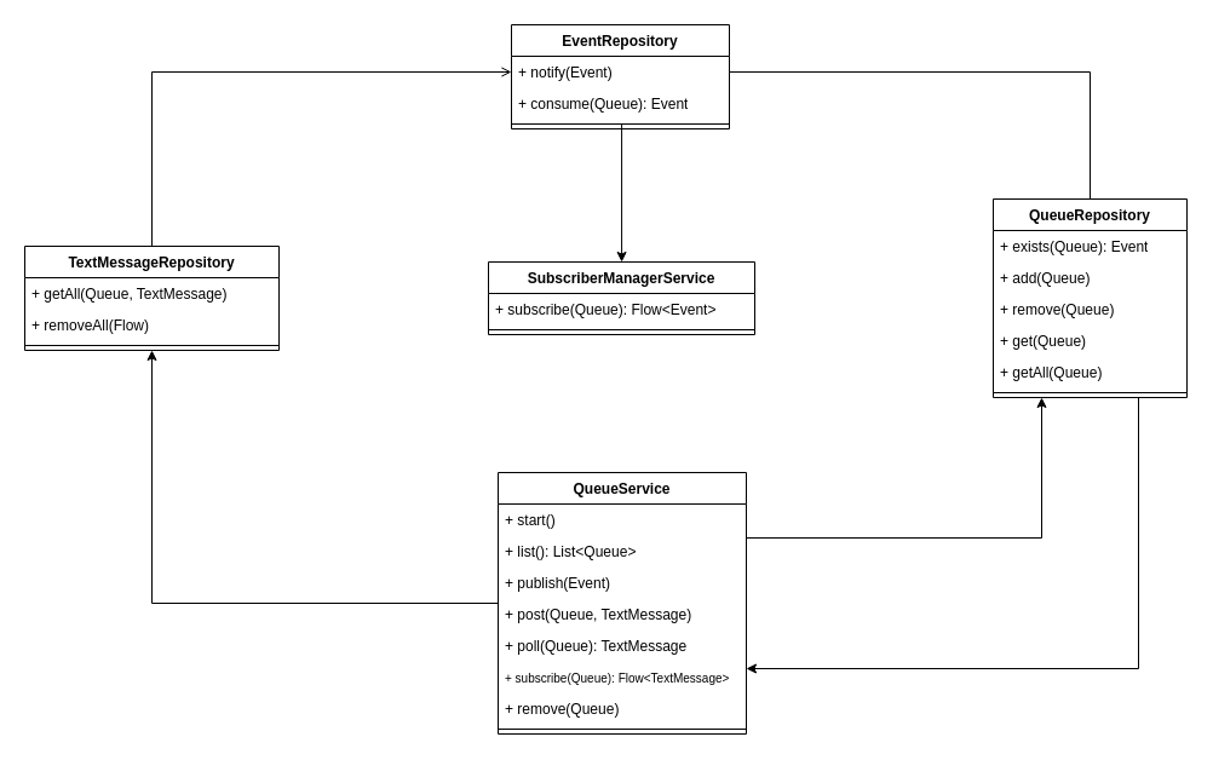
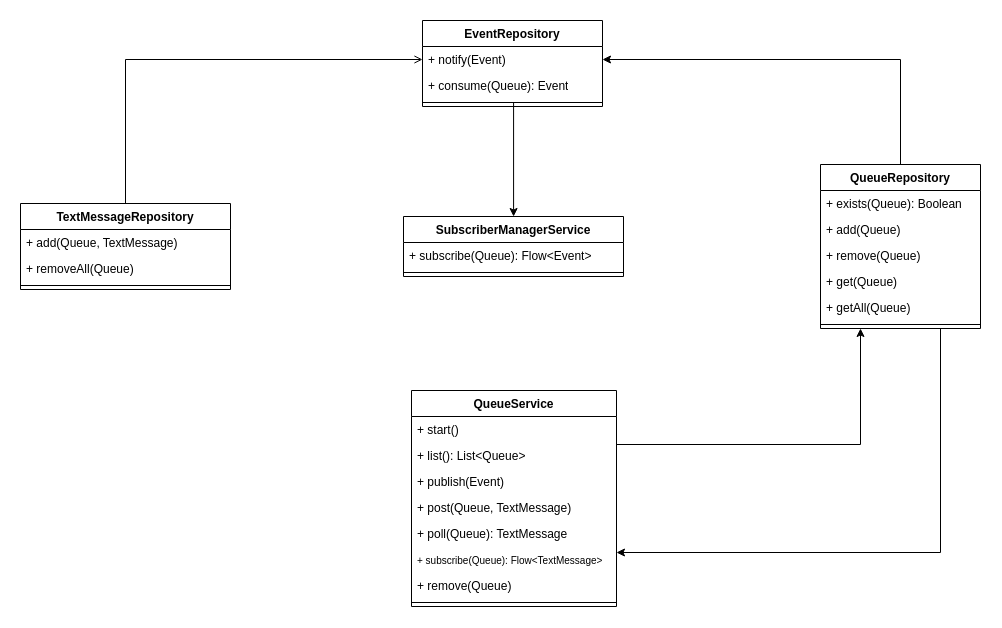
  <mxCell id="0" />
  <mxCell id="1" parent="0" />
- <mxCell id="2" style="edgeStyle=orthogonalEdgeStyle;rounded=0;orthogonalLoop=1;jettySize=auto;html=1;exitX=0;exitY=0.5;exitDx=0;exitDy=0;entryX=0.5;entryY=1;entryDx=0;entryDy=0;" parent="1" source="4" target="26" edge="1"><mxGeometry relative="1" as="geometry" /></mxCell>
  <mxCell id="3" style="edgeStyle=orthogonalEdgeStyle;rounded=0;orthogonalLoop=1;jettySize=auto;html=1;exitX=1;exitY=0.25;exitDx=0;exitDy=0;entryX=0.25;entryY=1;entryDx=0;entryDy=0;" parent="1" source="4" target="18" edge="1"><mxGeometry relative="1" as="geometry" /></mxCell>
  <mxCell id="4" value="QueueService" style="swimlane;fontStyle=1;align=center;verticalAlign=top;childLayout=stackLayout;horizontal=1;startSize=26;horizontalStack=0;resizeParent=1;resizeParentMax=0;resizeLast=0;collapsible=1;marginBottom=0;whiteSpace=wrap;html=1;" parent="1" vertex="1"><mxGeometry x="411" y="390" width="205" height="216" as="geometry"><mxRectangle x="488" y="410" width="210" height="70" as="alternateBounds" /></mxGeometry></mxCell>
  <mxCell id="5" value="+ start()" style="text;strokeColor=none;fillColor=none;align=left;verticalAlign=top;spacingLeft=4;spacingRight=4;overflow=hidden;rotatable=0;points=[[0,0.5],[1,0.5]];portConstraint=eastwest;whiteSpace=wrap;html=1;" parent="4" vertex="1"><mxGeometry y="26" width="205" height="26" as="geometry" /></mxCell>
  <mxCell id="6" value="+ list(): List&amp;lt;Queue&lt;span style=&quot;background-color: initial;&quot;&gt;&amp;gt;&lt;/span&gt;" style="text;strokeColor=none;fillColor=none;align=left;verticalAlign=top;spacingLeft=4;spacingRight=4;overflow=hidden;rotatable=0;points=[[0,0.5],[1,0.5]];portConstraint=eastwest;whiteSpace=wrap;html=1;" parent="4" vertex="1"><mxGeometry y="52" width="205" height="26" as="geometry" /></mxCell>
  <mxCell id="7" value="+ publish(Event)" style="text;strokeColor=none;fillColor=none;align=left;verticalAlign=top;spacingLeft=4;spacingRight=4;overflow=hidden;rotatable=0;points=[[0,0.5],[1,0.5]];portConstraint=eastwest;whiteSpace=wrap;html=1;" parent="4" vertex="1"><mxGeometry y="78" width="205" height="26" as="geometry" /></mxCell>
  <mxCell id="8" value="+ post(Queue, TextMessage)" style="text;strokeColor=none;fillColor=none;align=left;verticalAlign=top;spacingLeft=4;spacingRight=4;overflow=hidden;rotatable=0;points=[[0,0.5],[1,0.5]];portConstraint=eastwest;whiteSpace=wrap;html=1;" parent="4" vertex="1"><mxGeometry y="104" width="205" height="26" as="geometry" /></mxCell>
  <mxCell id="9" value="+ poll(Queue): TextMessage" style="text;strokeColor=none;fillColor=none;align=left;verticalAlign=top;spacingLeft=4;spacingRight=4;overflow=hidden;rotatable=0;points=[[0,0.5],[1,0.5]];portConstraint=eastwest;whiteSpace=wrap;html=1;" parent="4" vertex="1"><mxGeometry y="130" width="205" height="26" as="geometry" /></mxCell>
  <mxCell id="10" value="&lt;font style=&quot;font-size: 10px;&quot;&gt;+ subscribe(Queue): Flow&amp;lt;TextMessage&amp;gt;&lt;/font&gt;" style="text;strokeColor=none;fillColor=none;align=left;verticalAlign=top;spacingLeft=4;spacingRight=4;overflow=hidden;rotatable=0;points=[[0,0.5],[1,0.5]];portConstraint=eastwest;whiteSpace=wrap;html=1;" parent="4" vertex="1"><mxGeometry y="156" width="205" height="26" as="geometry" /></mxCell>
  <mxCell id="11" value="+ remove(Queue)" style="text;strokeColor=none;fillColor=none;align=left;verticalAlign=top;spacingLeft=4;spacingRight=4;overflow=hidden;rotatable=0;points=[[0,0.5],[1,0.5]];portConstraint=eastwest;whiteSpace=wrap;html=1;" parent="4" vertex="1"><mxGeometry y="182" width="205" height="26" as="geometry" /></mxCell>
  <mxCell id="12" value="" style="line;strokeWidth=1;fillColor=none;align=left;verticalAlign=middle;spacingTop=-1;spacingLeft=3;spacingRight=3;rotatable=0;labelPosition=right;points=[];portConstraint=eastwest;strokeColor=inherit;" parent="4" vertex="1"><mxGeometry y="208" width="205" height="8" as="geometry" /></mxCell>
  <mxCell id="13" value="&lt;div&gt;SubscriberManagerService&lt;/div&gt;" style="swimlane;fontStyle=1;align=center;verticalAlign=top;childLayout=stackLayout;horizontal=1;startSize=26;horizontalStack=0;resizeParent=1;resizeParentMax=0;resizeLast=0;collapsible=1;marginBottom=0;whiteSpace=wrap;html=1;" parent="1" vertex="1"><mxGeometry x="403" y="216" width="220" height="60" as="geometry"><mxRectangle x="480" y="210" width="210" height="70" as="alternateBounds" /></mxGeometry></mxCell>
  <mxCell id="14" value="+ subscribe(Queue): Flow&amp;lt;Event&amp;gt;" style="text;strokeColor=none;fillColor=none;align=left;verticalAlign=top;spacingLeft=4;spacingRight=4;overflow=hidden;rotatable=0;points=[[0,0.5],[1,0.5]];portConstraint=eastwest;whiteSpace=wrap;html=1;" parent="13" vertex="1"><mxGeometry y="26" width="220" height="26" as="geometry" /></mxCell>
  <mxCell id="15" value="" style="line;strokeWidth=1;fillColor=none;align=left;verticalAlign=middle;spacingTop=-1;spacingLeft=3;spacingRight=3;rotatable=0;labelPosition=right;points=[];portConstraint=eastwest;strokeColor=inherit;" parent="13" vertex="1"><mxGeometry y="52" width="220" height="8" as="geometry" /></mxCell>
  <mxCell id="16" style="edgeStyle=orthogonalEdgeStyle;rounded=0;orthogonalLoop=1;jettySize=auto;html=1;exitX=0.75;exitY=1;exitDx=0;exitDy=0;entryX=1;entryY=0.75;entryDx=0;entryDy=0;" parent="1" source="18" target="4" edge="1"><mxGeometry relative="1" as="geometry" /></mxCell>
- <mxCell id="17" style="edgeStyle=orthogonalEdgeStyle;rounded=0;orthogonalLoop=1;jettySize=auto;html=1;exitX=0.5;exitY=0;exitDx=0;exitDy=0;endArrow=none;" parent="1" source="18" target="32" edge="1"><mxGeometry relative="1" as="geometry" /></mxCell>
+ <mxCell id="17" style="edgeStyle=orthogonalEdgeStyle;rounded=0;orthogonalLoop=1;jettySize=auto;html=1;exitX=0.5;exitY=0;exitDx=0;exitDy=0;" parent="1" source="18" target="32" edge="1"><mxGeometry relative="1" as="geometry" /></mxCell>
  <mxCell id="18" value="QueueRepository&lt;div&gt;&lt;br&gt;&lt;/div&gt;" style="swimlane;fontStyle=1;align=center;verticalAlign=top;childLayout=stackLayout;horizontal=1;startSize=26;horizontalStack=0;resizeParent=1;resizeParentMax=0;resizeLast=0;collapsible=1;marginBottom=0;whiteSpace=wrap;html=1;" parent="1" vertex="1"><mxGeometry x="820" y="164" width="160" height="164" as="geometry"><mxRectangle x="850" y="210" width="210" height="70" as="alternateBounds" /></mxGeometry></mxCell>
- <mxCell id="19" value="+ exists(Queue): Event" style="text;strokeColor=none;fillColor=none;align=left;verticalAlign=top;spacingLeft=4;spacingRight=4;overflow=hidden;rotatable=0;points=[[0,0.5],[1,0.5]];portConstraint=eastwest;whiteSpace=wrap;html=1;" parent="18" vertex="1"><mxGeometry y="26" width="160" height="26" as="geometry" /></mxCell>
+ <mxCell id="19" value="+ exists(Queue): Boolean" style="text;strokeColor=none;fillColor=none;align=left;verticalAlign=top;spacingLeft=4;spacingRight=4;overflow=hidden;rotatable=0;points=[[0,0.5],[1,0.5]];portConstraint=eastwest;whiteSpace=wrap;html=1;" parent="18" vertex="1"><mxGeometry y="26" width="160" height="26" as="geometry" /></mxCell>
  <mxCell id="20" value="+ add(Queue)" style="text;strokeColor=none;fillColor=none;align=left;verticalAlign=top;spacingLeft=4;spacingRight=4;overflow=hidden;rotatable=0;points=[[0,0.5],[1,0.5]];portConstraint=eastwest;whiteSpace=wrap;html=1;" parent="18" vertex="1"><mxGeometry y="52" width="160" height="26" as="geometry" /></mxCell>
  <mxCell id="21" value="+ remove(Queue)" style="text;strokeColor=none;fillColor=none;align=left;verticalAlign=top;spacingLeft=4;spacingRight=4;overflow=hidden;rotatable=0;points=[[0,0.5],[1,0.5]];portConstraint=eastwest;whiteSpace=wrap;html=1;" parent="18" vertex="1"><mxGeometry y="78" width="160" height="26" as="geometry" /></mxCell>
  <mxCell id="22" value="+ get(Queue)" style="text;strokeColor=none;fillColor=none;align=left;verticalAlign=top;spacingLeft=4;spacingRight=4;overflow=hidden;rotatable=0;points=[[0,0.5],[1,0.5]];portConstraint=eastwest;whiteSpace=wrap;html=1;" parent="18" vertex="1"><mxGeometry y="104" width="160" height="26" as="geometry" /></mxCell>
  <mxCell id="23" value="+ getAll(Queue)" style="text;strokeColor=none;fillColor=none;align=left;verticalAlign=top;spacingLeft=4;spacingRight=4;overflow=hidden;rotatable=0;points=[[0,0.5],[1,0.5]];portConstraint=eastwest;whiteSpace=wrap;html=1;" parent="18" vertex="1"><mxGeometry y="130" width="160" height="26" as="geometry" /></mxCell>
  <mxCell id="24" value="" style="line;strokeWidth=1;fillColor=none;align=left;verticalAlign=middle;spacingTop=-1;spacingLeft=3;spacingRight=3;rotatable=0;labelPosition=right;points=[];portConstraint=eastwest;strokeColor=inherit;" parent="18" vertex="1"><mxGeometry y="156" width="160" height="8" as="geometry" /></mxCell>
  <mxCell id="25" style="edgeStyle=orthogonalEdgeStyle;rounded=0;orthogonalLoop=1;jettySize=auto;html=1;exitX=0.5;exitY=0;exitDx=0;exitDy=0;endArrow=open;" parent="1" source="26" target="32" edge="1"><mxGeometry relative="1" as="geometry" /></mxCell>
  <mxCell id="26" value="TextMessageRepository&lt;div&gt;&lt;br&gt;&lt;/div&gt;" style="swimlane;fontStyle=1;align=center;verticalAlign=top;childLayout=stackLayout;horizontal=1;startSize=26;horizontalStack=0;resizeParent=1;resizeParentMax=0;resizeLast=0;collapsible=1;marginBottom=0;whiteSpace=wrap;html=1;" parent="1" vertex="1"><mxGeometry x="20" y="203" width="210" height="86" as="geometry"><mxRectangle x="110" y="210" width="210" height="70" as="alternateBounds" /></mxGeometry></mxCell>
- <mxCell id="27" value="+ getAll(Queue, TextMessage)" style="text;strokeColor=none;fillColor=none;align=left;verticalAlign=top;spacingLeft=4;spacingRight=4;overflow=hidden;rotatable=0;points=[[0,0.5],[1,0.5]];portConstraint=eastwest;whiteSpace=wrap;html=1;" parent="26" vertex="1"><mxGeometry y="26" width="210" height="26" as="geometry" /></mxCell>
- <mxCell id="28" value="+ removeAll(Flow)" style="text;strokeColor=none;fillColor=none;align=left;verticalAlign=top;spacingLeft=4;spacingRight=4;overflow=hidden;rotatable=0;points=[[0,0.5],[1,0.5]];portConstraint=eastwest;whiteSpace=wrap;html=1;" parent="26" vertex="1"><mxGeometry y="52" width="210" height="26" as="geometry" /></mxCell>
+ <mxCell id="27" value="+ add(Queue, TextMessage)" style="text;strokeColor=none;fillColor=none;align=left;verticalAlign=top;spacingLeft=4;spacingRight=4;overflow=hidden;rotatable=0;points=[[0,0.5],[1,0.5]];portConstraint=eastwest;whiteSpace=wrap;html=1;" parent="26" vertex="1"><mxGeometry y="26" width="210" height="26" as="geometry" /></mxCell>
+ <mxCell id="28" value="+ removeAll(Queue)" style="text;strokeColor=none;fillColor=none;align=left;verticalAlign=top;spacingLeft=4;spacingRight=4;overflow=hidden;rotatable=0;points=[[0,0.5],[1,0.5]];portConstraint=eastwest;whiteSpace=wrap;html=1;" parent="26" vertex="1"><mxGeometry y="52" width="210" height="26" as="geometry" /></mxCell>
  <mxCell id="29" value="" style="line;strokeWidth=1;fillColor=none;align=left;verticalAlign=middle;spacingTop=-1;spacingLeft=3;spacingRight=3;rotatable=0;labelPosition=right;points=[];portConstraint=eastwest;strokeColor=inherit;" parent="26" vertex="1"><mxGeometry y="78" width="210" height="8" as="geometry" /></mxCell>
  <mxCell id="30" style="edgeStyle=orthogonalEdgeStyle;rounded=0;orthogonalLoop=1;jettySize=auto;html=1;exitX=0.506;exitY=0.458;exitDx=0;exitDy=0;exitPerimeter=0;" parent="1" source="34" target="13" edge="1"><mxGeometry relative="1" as="geometry"><Array as="points"><mxPoint x="513" y="102" /></Array></mxGeometry></mxCell>
  <mxCell id="31" value="EventRepository" style="swimlane;fontStyle=1;align=center;verticalAlign=top;childLayout=stackLayout;horizontal=1;startSize=26;horizontalStack=0;resizeParent=1;resizeParentMax=0;resizeLast=0;collapsible=1;marginBottom=0;whiteSpace=wrap;html=1;" parent="1" vertex="1"><mxGeometry x="422" y="20" width="180" height="86" as="geometry"><mxRectangle x="480" y="40" width="210" height="70" as="alternateBounds" /></mxGeometry></mxCell>
  <mxCell id="32" value="+ notify(Event)" style="text;strokeColor=none;fillColor=none;align=left;verticalAlign=top;spacingLeft=4;spacingRight=4;overflow=hidden;rotatable=0;points=[[0,0.5],[1,0.5]];portConstraint=eastwest;whiteSpace=wrap;html=1;" parent="31" vertex="1"><mxGeometry y="26" width="180" height="26" as="geometry" /></mxCell>
  <mxCell id="33" value="+ consume(Queue): Event" style="text;strokeColor=none;fillColor=none;align=left;verticalAlign=top;spacingLeft=4;spacingRight=4;overflow=hidden;rotatable=0;points=[[0,0.5],[1,0.5]];portConstraint=eastwest;whiteSpace=wrap;html=1;" parent="31" vertex="1"><mxGeometry y="52" width="180" height="26" as="geometry" /></mxCell>
  <mxCell id="34" value="" style="line;strokeWidth=1;fillColor=none;align=left;verticalAlign=middle;spacingTop=-1;spacingLeft=3;spacingRight=3;rotatable=0;labelPosition=right;points=[];portConstraint=eastwest;strokeColor=inherit;" parent="31" vertex="1"><mxGeometry y="78" width="180" height="8" as="geometry" /></mxCell>
